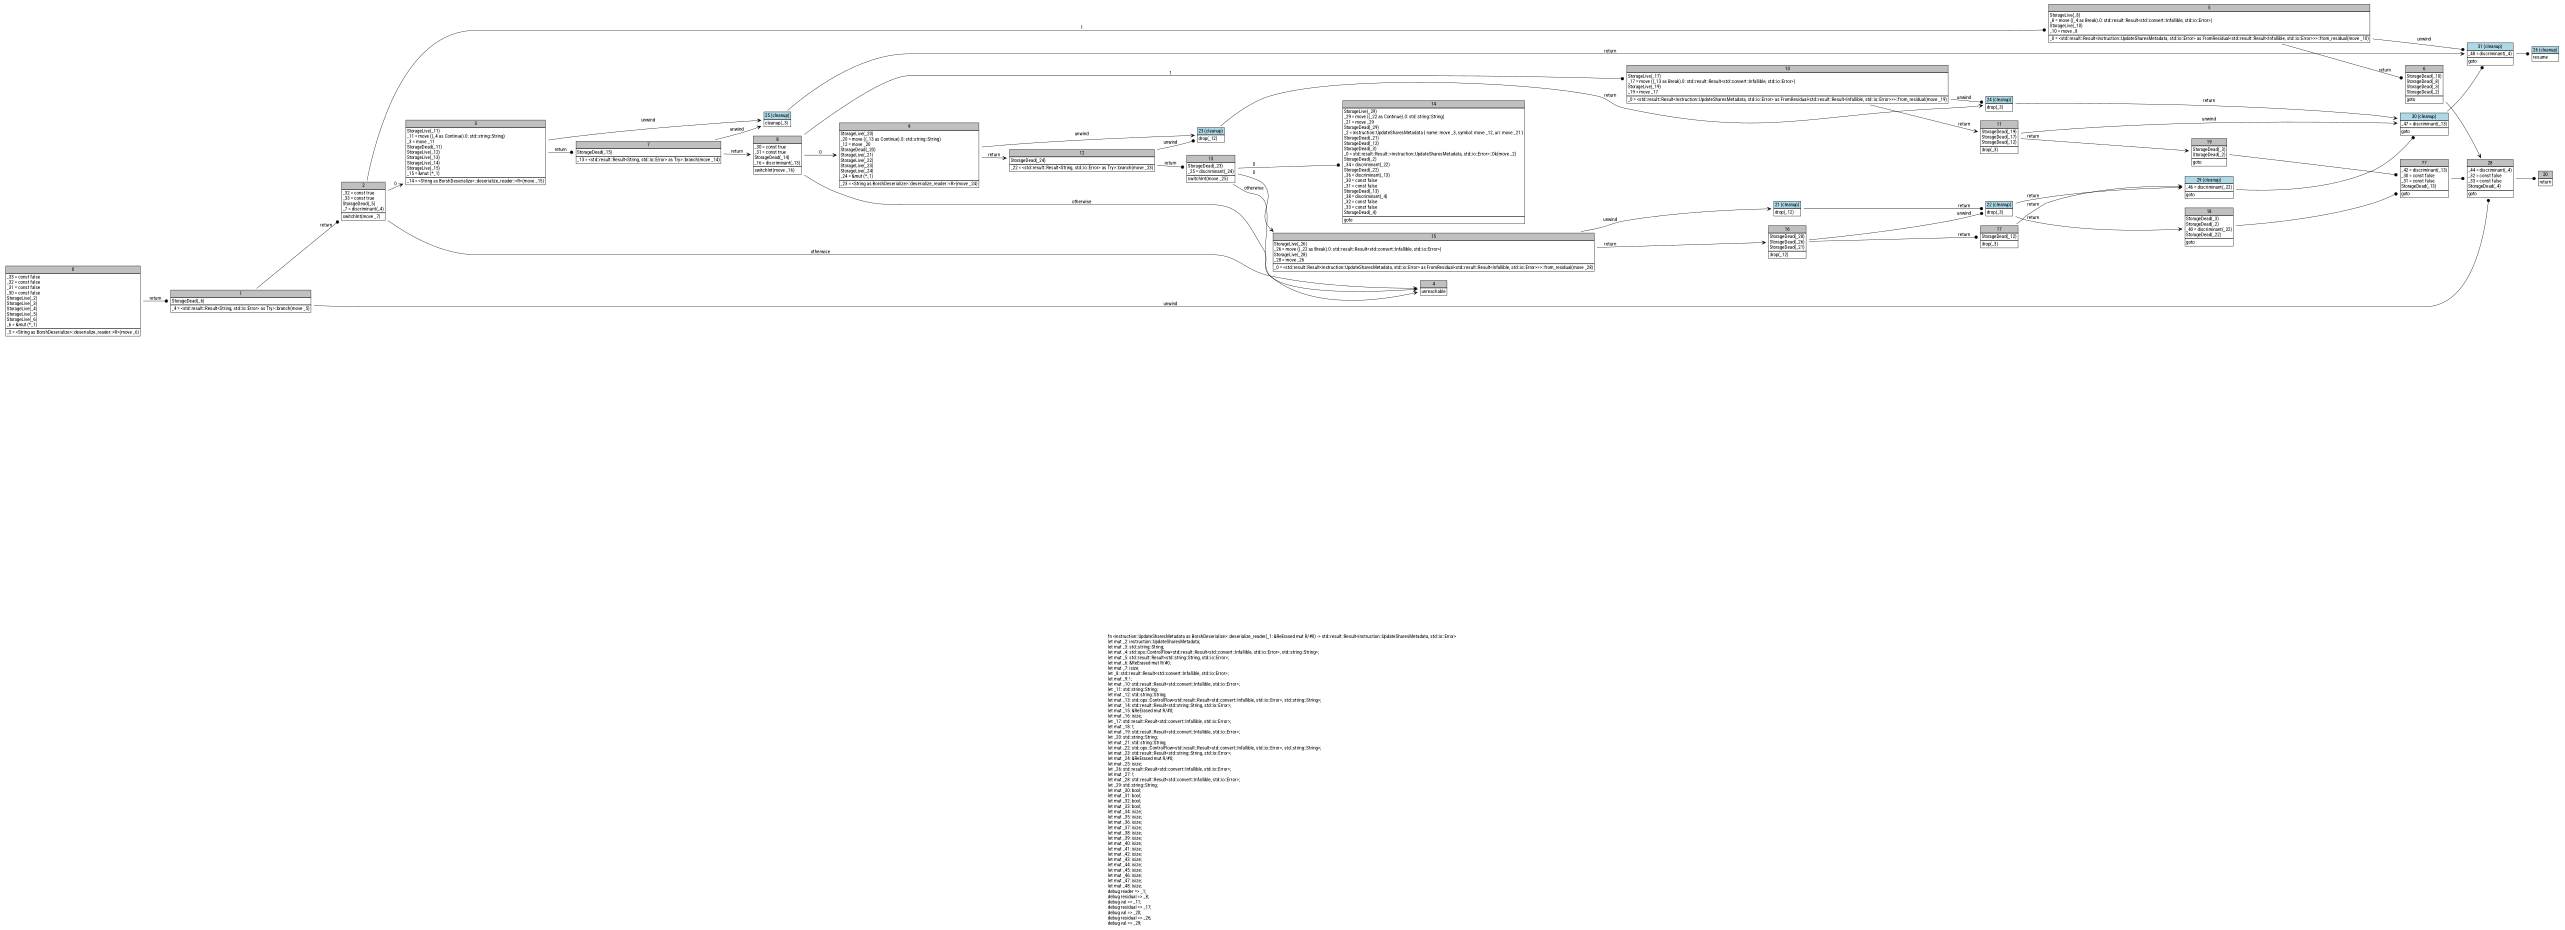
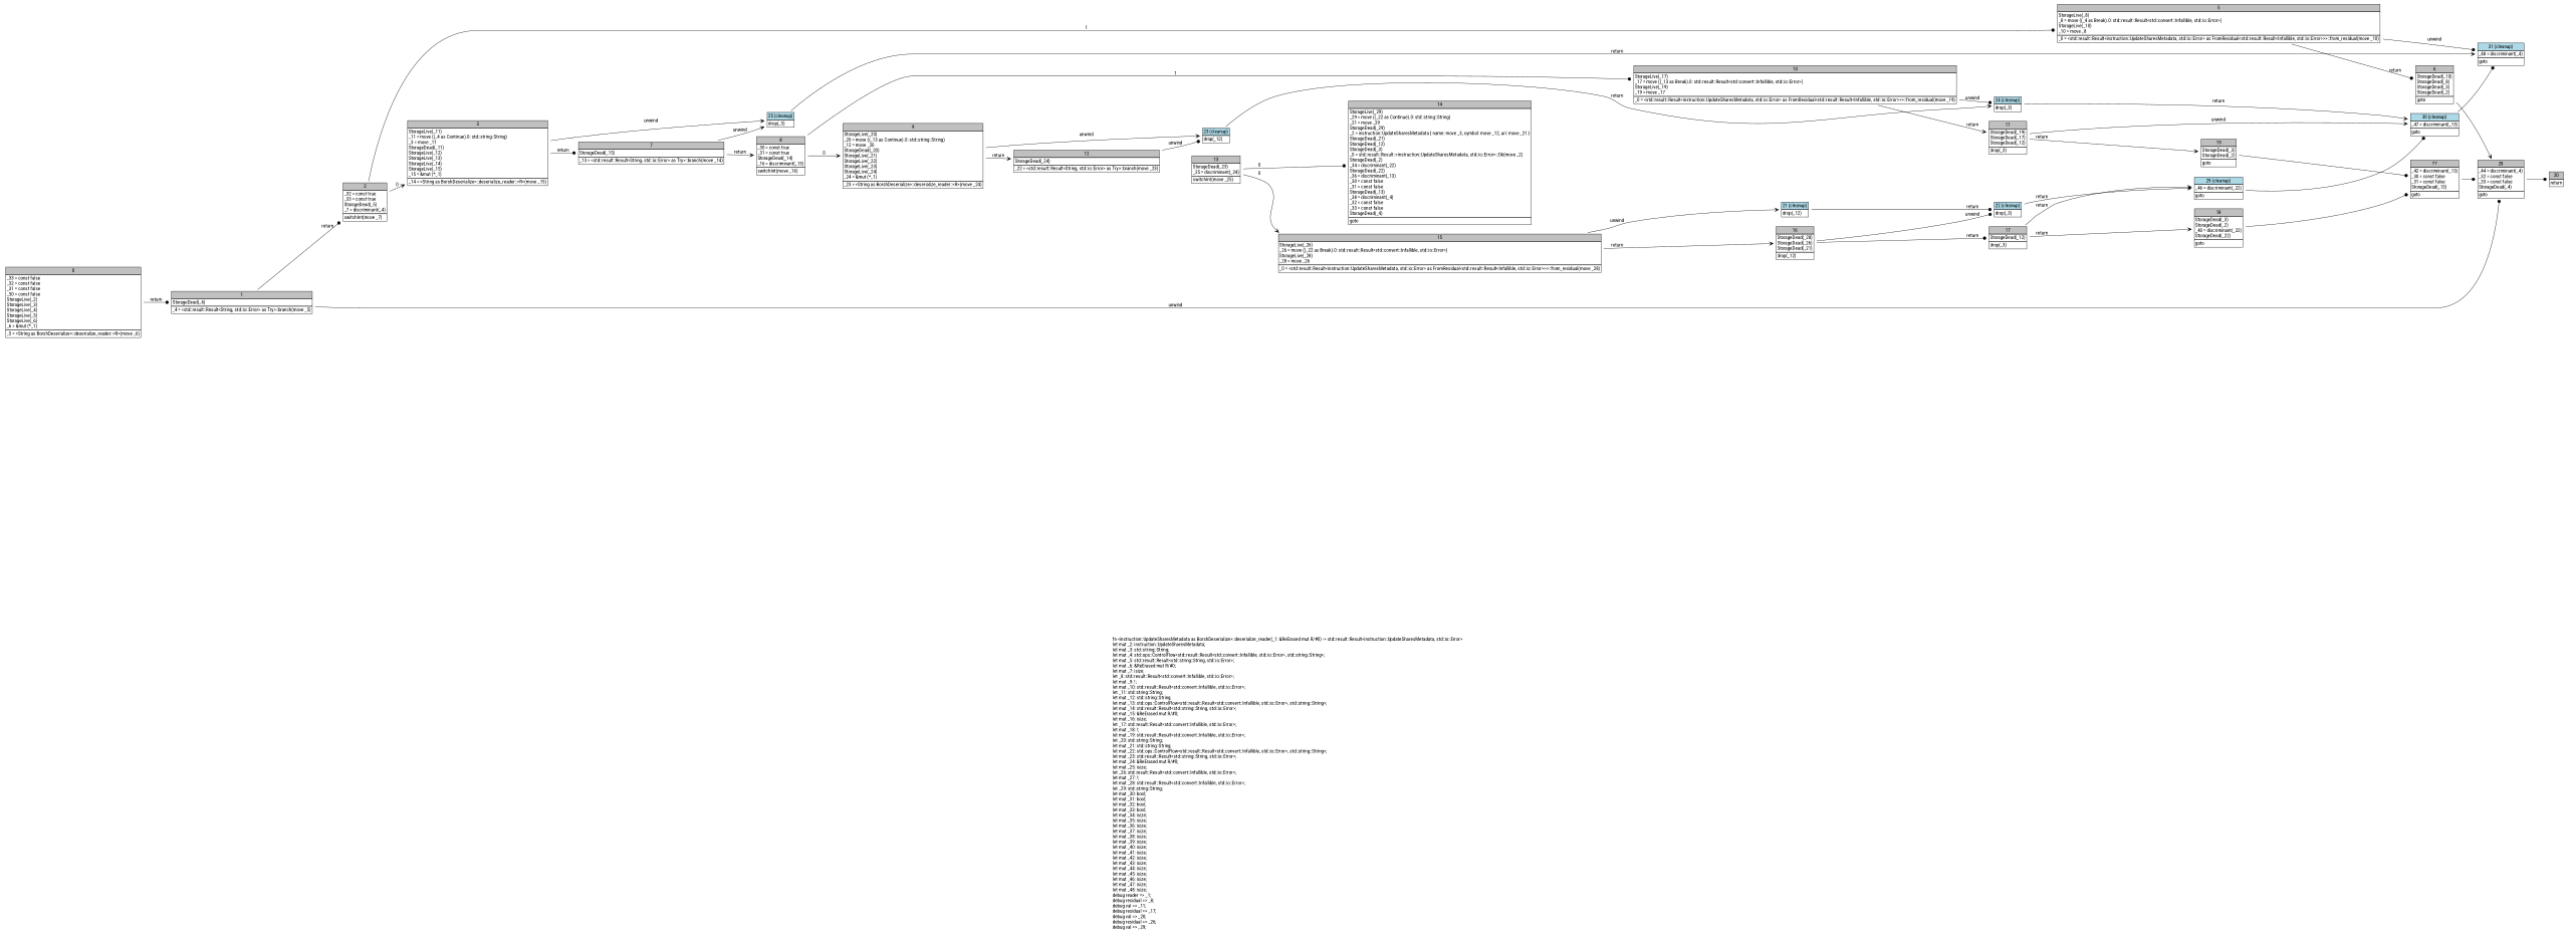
  digraph {
    fontname="Roboto Condensed"
    label=<fn &lt;instruction::UpdateSharesMetadata as BorshDeserialize&gt;::deserialize_reader(_1: &amp;ReErased mut R/#0) -&gt; std::result::Result&lt;instruction::UpdateSharesMetadata, std::io::Error&gt;<br align="left"/>let mut _2: instruction::UpdateSharesMetadata;<br align="left"/>let mut _3: std::string::String;<br align="left"/>let mut _4: std::ops::ControlFlow&lt;std::result::Result&lt;std::convert::Infallible, std::io::Error&gt;, std::string::String&gt;;<br align="left"/>let mut _5: std::result::Result&lt;std::string::String, std::io::Error&gt;;<br align="left"/>let mut _6: &amp;ReErased mut R/#0;<br align="left"/>let mut _7: isize;<br align="left"/>let _8: std::result::Result&lt;std::convert::Infallible, std::io::Error&gt;;<br align="left"/>let mut _9: !;<br align="left"/>let mut _10: std::result::Result&lt;std::convert::Infallible, std::io::Error&gt;;<br align="left"/>let _11: std::string::String;<br align="left"/>let mut _12: std::string::String;<br align="left"/>let mut _13: std::ops::ControlFlow&lt;std::result::Result&lt;std::convert::Infallible, std::io::Error&gt;, std::string::String&gt;;<br align="left"/>let mut _14: std::result::Result&lt;std::string::String, std::io::Error&gt;;<br align="left"/>let mut _15: &amp;ReErased mut R/#0;<br align="left"/>let mut _16: isize;<br align="left"/>let _17: std::result::Result&lt;std::convert::Infallible, std::io::Error&gt;;<br align="left"/>let mut _18: !;<br align="left"/>let mut _19: std::result::Result&lt;std::convert::Infallible, std::io::Error&gt;;<br align="left"/>let _20: std::string::String;<br align="left"/>let mut _21: std::string::String;<br align="left"/>let mut _22: std::ops::ControlFlow&lt;std::result::Result&lt;std::convert::Infallible, std::io::Error&gt;, std::string::String&gt;;<br align="left"/>let mut _23: std::result::Result&lt;std::string::String, std::io::Error&gt;;<br align="left"/>let mut _24: &amp;ReErased mut R/#0;<br align="left"/>let mut _25: isize;<br align="left"/>let _26: std::result::Result&lt;std::convert::Infallible, std::io::Error&gt;;<br align="left"/>let mut _27: !;<br align="left"/>let mut _28: std::result::Result&lt;std::convert::Infallible, std::io::Error&gt;;<br align="left"/>let _29: std::string::String;<br align="left"/>let mut _30: bool;<br align="left"/>let mut _31: bool;<br align="left"/>let mut _32: bool;<br align="left"/>let mut _33: bool;<br align="left"/>let mut _34: isize;<br align="left"/>let mut _35: isize;<br align="left"/>let mut _36: isize;<br align="left"/>let mut _37: isize;<br align="left"/>let mut _38: isize;<br align="left"/>let mut _39: isize;<br align="left"/>let mut _40: isize;<br align="left"/>let mut _41: isize;<br align="left"/>let mut _42: isize;<br align="left"/>let mut _43: isize;<br align="left"/>let mut _44: isize;<br align="left"/>let mut _45: isize;<br align="left"/>let mut _46: isize;<br align="left"/>let mut _47: isize;<br align="left"/>let mut _48: isize;<br align="left"/>debug reader =&gt; _1;<br align="left"/>debug residual =&gt; _8;<br align="left"/>debug val =&gt; _11;<br align="left"/>debug residual =&gt; _17;<br align="left"/>debug val =&gt; _20;<br align="left"/>debug residual =&gt; _26;<br align="left"/>debug val =&gt; _29;<br align="left"/>>
    rankdir=LR
    node [fontname="Roboto Condensed" shape=none]
    edge [arrowhead=vee fontname="Roboto Condensed"]
    n1 [label=<<table border="0" cellborder="1" cellspacing="0"><tr><td bgcolor="gray" align="center" colspan="1">0</td></tr><tr><td align="left" balign="left">_33 = const false<br/>_32 = const false<br/>_31 = const false<br/>_30 = const false<br/>StorageLive(_2)<br/>StorageLive(_3)<br/>StorageLive(_4)<br/>StorageLive(_5)<br/>StorageLive(_6)<br/>_6 = &amp;mut (*_1)<br/></td></tr><tr><td align="left">_5 = &lt;String as BorshDeserialize&gt;::deserialize_reader::&lt;R&gt;(move _6)</td></tr></table>>]
    n2 [label=<<table border="0" cellborder="1" cellspacing="0"><tr><td bgcolor="gray" align="center" colspan="1">1</td></tr><tr><td align="left" balign="left">StorageDead(_6)<br/></td></tr><tr><td align="left">_4 = &lt;std::result::Result&lt;String, std::io::Error&gt; as Try&gt;::branch(move _5)</td></tr></table>>]
    n3 [label=<<table border="0" cellborder="1" cellspacing="0"><tr><td bgcolor="gray" align="center" colspan="1">2</td></tr><tr><td align="left" balign="left">_32 = const true<br/>_33 = const true<br/>StorageDead(_5)<br/>_7 = discriminant(_4)<br/></td></tr><tr><td align="left">switchInt(move _7)</td></tr></table>>]
    n4 [label=<<table border="0" cellborder="1" cellspacing="0"><tr><td bgcolor="gray" align="center" colspan="1">28</td></tr><tr><td align="left" balign="left">_44 = discriminant(_4)<br/>_32 = const false<br/>_33 = const false<br/>StorageDead(_4)<br/></td></tr><tr><td align="left">goto</td></tr></table>>]
    n5 [label=<<table border="0" cellborder="1" cellspacing="0"><tr><td bgcolor="gray" align="center" colspan="1">3</td></tr><tr><td align="left" balign="left">StorageLive(_11)<br/>_11 = move ((_4 as Continue).0: std::string::String)<br/>_3 = move _11<br/>StorageDead(_11)<br/>StorageLive(_12)<br/>StorageLive(_13)<br/>StorageLive(_14)<br/>StorageLive(_15)<br/>_15 = &amp;mut (*_1)<br/></td></tr><tr><td align="left">_14 = &lt;String as BorshDeserialize&gt;::deserialize_reader::&lt;R&gt;(move _15)</td></tr></table>>]
-   n6 [label=<<table border="0" cellborder="1" cellspacing="0"><tr><td bgcolor="gray" align="center" colspan="1">4</td></tr><tr><td align="left">unreachable</td></tr></table>>]
    n7 [label=<<table border="0" cellborder="1" cellspacing="0"><tr><td bgcolor="gray" align="center" colspan="1">5</td></tr><tr><td align="left" balign="left">StorageLive(_8)<br/>_8 = move ((_4 as Break).0: std::result::Result&lt;std::convert::Infallible, std::io::Error&gt;)<br/>StorageLive(_10)<br/>_10 = move _8<br/></td></tr><tr><td align="left">_0 = &lt;std::result::Result&lt;instruction::UpdateSharesMetadata, std::io::Error&gt; as FromResidual&lt;std::result::Result&lt;Infallible, std::io::Error&gt;&gt;&gt;::from_residual(move _10)</td></tr></table>>]
-   n8 [label=<<table border="0" cellborder="1" cellspacing="0"><tr><td bgcolor="lightblue" align="center" colspan="1">26 (cleanup)</td></tr><tr><td align="left">resume</td></tr></table>>]
    n9 [label=<<table border="0" cellborder="1" cellspacing="0"><tr><td bgcolor="gray" align="center" colspan="1">7</td></tr><tr><td align="left" balign="left">StorageDead(_15)<br/></td></tr><tr><td align="left">_13 = &lt;std::result::Result&lt;String, std::io::Error&gt; as Try&gt;::branch(move _14)</td></tr></table>>]
-   n10 [label=<<table border="0" cellborder="1" cellspacing="0"><tr><td bgcolor="lightblue" align="center" colspan="1">25 (cleanup)</td></tr><tr><td align="left">cleanup(_3)</td></tr></table>>]
+   n10 [label=<<table border="0" cellborder="1" cellspacing="0"><tr><td bgcolor="lightblue" align="center" colspan="1">25 (cleanup)</td></tr><tr><td align="left">drop(_3)</td></tr></table>>]
    n11 [label=<<table border="0" cellborder="1" cellspacing="0"><tr><td bgcolor="gray" align="center" colspan="1">6</td></tr><tr><td align="left" balign="left">StorageDead(_10)<br/>StorageDead(_8)<br/>StorageDead(_3)<br/>StorageDead(_2)<br/></td></tr><tr><td align="left">goto</td></tr></table>>]
    n12 [label=<<table border="0" cellborder="1" cellspacing="0"><tr><td bgcolor="lightblue" align="center" colspan="1">31 (cleanup)</td></tr><tr><td align="left" balign="left">_48 = discriminant(_4)<br/></td></tr><tr><td align="left">goto</td></tr></table>>]
    n13 [label=<<table border="0" cellborder="1" cellspacing="0"><tr><td bgcolor="gray" align="center" colspan="1">8</td></tr><tr><td align="left" balign="left">_30 = const true<br/>_31 = const true<br/>StorageDead(_14)<br/>_16 = discriminant(_13)<br/></td></tr><tr><td align="left">switchInt(move _16)</td></tr></table>>]
    n14 [label=<<table border="0" cellborder="1" cellspacing="0"><tr><td bgcolor="gray" align="center" colspan="1">20</td></tr><tr><td align="left">return</td></tr></table>>]
    n15 [label=<<table border="0" cellborder="1" cellspacing="0"><tr><td bgcolor="gray" align="center" colspan="1">9</td></tr><tr><td align="left" balign="left">StorageLive(_20)<br/>_20 = move ((_13 as Continue).0: std::string::String)<br/>_12 = move _20<br/>StorageDead(_20)<br/>StorageLive(_21)<br/>StorageLive(_22)<br/>StorageLive(_23)<br/>StorageLive(_24)<br/>_24 = &amp;mut (*_1)<br/></td></tr><tr><td align="left">_23 = &lt;String as BorshDeserialize&gt;::deserialize_reader::&lt;R&gt;(move _24)</td></tr></table>>]
    n16 [label=<<table border="0" cellborder="1" cellspacing="0"><tr><td bgcolor="gray" align="center" colspan="1">10</td></tr><tr><td align="left" balign="left">StorageLive(_17)<br/>_17 = move ((_13 as Break).0: std::result::Result&lt;std::convert::Infallible, std::io::Error&gt;)<br/>StorageLive(_19)<br/>_19 = move _17<br/></td></tr><tr><td align="left">_0 = &lt;std::result::Result&lt;instruction::UpdateSharesMetadata, std::io::Error&gt; as FromResidual&lt;std::result::Result&lt;Infallible, std::io::Error&gt;&gt;&gt;::from_residual(move _19)</td></tr></table>>]
    n17 [label=<<table border="0" cellborder="1" cellspacing="0"><tr><td bgcolor="gray" align="center" colspan="1">12</td></tr><tr><td align="left" balign="left">StorageDead(_24)<br/></td></tr><tr><td align="left">_22 = &lt;std::result::Result&lt;String, std::io::Error&gt; as Try&gt;::branch(move _23)</td></tr></table>>]
    n18 [label=<<table border="0" cellborder="1" cellspacing="0"><tr><td bgcolor="lightblue" align="center" colspan="1">23 (cleanup)</td></tr><tr><td align="left">drop(_12)</td></tr></table>>]
    n19 [label=<<table border="0" cellborder="1" cellspacing="0"><tr><td bgcolor="gray" align="center" colspan="1">11</td></tr><tr><td align="left" balign="left">StorageDead(_19)<br/>StorageDead(_17)<br/>StorageDead(_12)<br/></td></tr><tr><td align="left">drop(_3)</td></tr></table>>]
    n20 [label=<<table border="0" cellborder="1" cellspacing="0"><tr><td bgcolor="lightblue" align="center" colspan="1">24 (cleanup)</td></tr><tr><td align="left">drop(_3)</td></tr></table>>]
    n21 [label=<<table border="0" cellborder="1" cellspacing="0"><tr><td bgcolor="gray" align="center" colspan="1">13</td></tr><tr><td align="left" balign="left">StorageDead(_23)<br/>_25 = discriminant(_24)<br/></td></tr><tr><td align="left">switchInt(move _25)</td></tr></table>>]
    n22 [label=<<table border="0" cellborder="1" cellspacing="0"><tr><td bgcolor="gray" align="center" colspan="1">19</td></tr><tr><td align="left" balign="left">StorageDead(_3)<br/>StorageDead(_2)<br/></td></tr><tr><td align="left">goto</td></tr></table>>]
    n23 [label=<<table border="0" cellborder="1" cellspacing="0"><tr><td bgcolor="lightblue" align="center" colspan="1">30 (cleanup)</td></tr><tr><td align="left" balign="left">_47 = discriminant(_13)<br/></td></tr><tr><td align="left">goto</td></tr></table>>]
    n24 [label=<<table border="0" cellborder="1" cellspacing="0"><tr><td bgcolor="gray" align="center" colspan="1">27</td></tr><tr><td align="left" balign="left">_42 = discriminant(_13)<br/>_30 = const false<br/>_31 = const false<br/>StorageDead(_13)<br/></td></tr><tr><td align="left">goto</td></tr></table>>]
    n25 [label=<<table border="0" cellborder="1" cellspacing="0"><tr><td bgcolor="gray" align="center" colspan="1">14</td></tr><tr><td align="left" balign="left">StorageLive(_29)<br/>_29 = move ((_22 as Continue).0: std::string::String)<br/>_21 = move _29<br/>StorageDead(_29)<br/>_2 = instruction::UpdateSharesMetadata { name: move _3, symbol: move _12, uri: move _21 }<br/>StorageDead(_21)<br/>StorageDead(_12)<br/>StorageDead(_3)<br/>_0 = std::result::Result::&lt;instruction::UpdateSharesMetadata, std::io::Error&gt;::Ok(move _2)<br/>StorageDead(_2)<br/>_34 = discriminant(_22)<br/>StorageDead(_22)<br/>_36 = discriminant(_13)<br/>_30 = const false<br/>_31 = const false<br/>StorageDead(_13)<br/>_38 = discriminant(_4)<br/>_32 = const false<br/>_33 = const false<br/>StorageDead(_4)<br/></td></tr><tr><td align="left">goto</td></tr></table>>]
    n26 [label=<<table border="0" cellborder="1" cellspacing="0"><tr><td bgcolor="gray" align="center" colspan="1">15</td></tr><tr><td align="left" balign="left">StorageLive(_26)<br/>_26 = move ((_22 as Break).0: std::result::Result&lt;std::convert::Infallible, std::io::Error&gt;)<br/>StorageLive(_28)<br/>_28 = move _26<br/></td></tr><tr><td align="left">_0 = &lt;std::result::Result&lt;instruction::UpdateSharesMetadata, std::io::Error&gt; as FromResidual&lt;std::result::Result&lt;Infallible, std::io::Error&gt;&gt;&gt;::from_residual(move _28)</td></tr></table>>]
    n27 [label=<<table border="0" cellborder="1" cellspacing="0"><tr><td bgcolor="gray" align="center" colspan="1">16</td></tr><tr><td align="left" balign="left">StorageDead(_28)<br/>StorageDead(_26)<br/>StorageDead(_21)<br/></td></tr><tr><td align="left">drop(_12)</td></tr></table>>]
    n28 [label=<<table border="0" cellborder="1" cellspacing="0"><tr><td bgcolor="lightblue" align="center" colspan="1">21 (cleanup)</td></tr><tr><td align="left">drop(_12)</td></tr></table>>]
    n29 [label=<<table border="0" cellborder="1" cellspacing="0"><tr><td bgcolor="gray" align="center" colspan="1">17</td></tr><tr><td align="left" balign="left">StorageDead(_12)<br/></td></tr><tr><td align="left">drop(_3)</td></tr></table>>]
    n30 [label=<<table border="0" cellborder="1" cellspacing="0"><tr><td bgcolor="lightblue" align="center" colspan="1">22 (cleanup)</td></tr><tr><td align="left">drop(_3)</td></tr></table>>]
    n31 [label=<<table border="0" cellborder="1" cellspacing="0"><tr><td bgcolor="gray" align="center" colspan="1">18</td></tr><tr><td align="left" balign="left">StorageDead(_3)<br/>StorageDead(_2)<br/>_40 = discriminant(_22)<br/>StorageDead(_22)<br/></td></tr><tr><td align="left">goto</td></tr></table>>]
    n32 [label=<<table border="0" cellborder="1" cellspacing="0"><tr><td bgcolor="lightblue" align="center" colspan="1">29 (cleanup)</td></tr><tr><td align="left" balign="left">_46 = discriminant(_22)<br/></td></tr><tr><td align="left">goto</td></tr></table>>]
    n1 -> n2 [arrowhead=dot label=return]
    n2 -> n3 [arrowhead=dot label=return]
    n2 -> n4 [arrowhead=dot label=unwind]
    n3 -> n5 [label=0]
-   n3 -> n6 [label=otherwise]
    n3 -> n7 [arrowhead=dot label=1]
    n4 -> n14 [arrowhead=dot]
    n5 -> n9 [arrowhead=dot label=return]
    n5 -> n10 [label=unwind]
    n7 -> n11 [arrowhead=dot label=return]
    n7 -> n12 [arrowhead=dot label=unwind]
    n9 -> n10 [label=unwind]
    n9 -> n13 [label=return]
    n10 -> n12 [label=return]
    n11 -> n4
-   n12 -> n8 [arrowhead=dot]
-   n13 -> n6 [label=otherwise]
    n13 -> n15 [label=0]
    n13 -> n16 [arrowhead=dot label=1]
    n15 -> n17 [label=return]
    n15 -> n18 [label=unwind]
    n16 -> n19 [label=return]
    n16 -> n20 [arrowhead=dot label=unwind]
    n17 -> n18 [arrowhead=dot label=unwind]
-   n17 -> n21 [arrowhead=dot label=return]
    n18 -> n20 [label=return]
    n19 -> n22 [label=return]
    n19 -> n23 [label=unwind]
    n20 -> n23 [label=return]
-   n21 -> n6 [label=otherwise]
    n21 -> n25 [arrowhead=dot label=0]
    n21 -> n26 [label=0]
    n22 -> n24 [arrowhead=dot]
    n23 -> n12 [arrowhead=dot]
    n24 -> n4 [arrowhead=dot]
    n26 -> n27 [label=return]
    n26 -> n28 [label=unwind]
    n27 -> n29 [arrowhead=dot label=return]
    n27 -> n30 [arrowhead=dot label=unwind]
    n28 -> n30 [arrowhead=dot label=return]
-   n30 -> n31 [label=return]
+   n29 -> n31 [label=return]
    n29 -> n32 [label=return]
    n30 -> n32 [label=return]
    n31 -> n24 [arrowhead=dot]
    n32 -> n23 [arrowhead=dot]
  }
